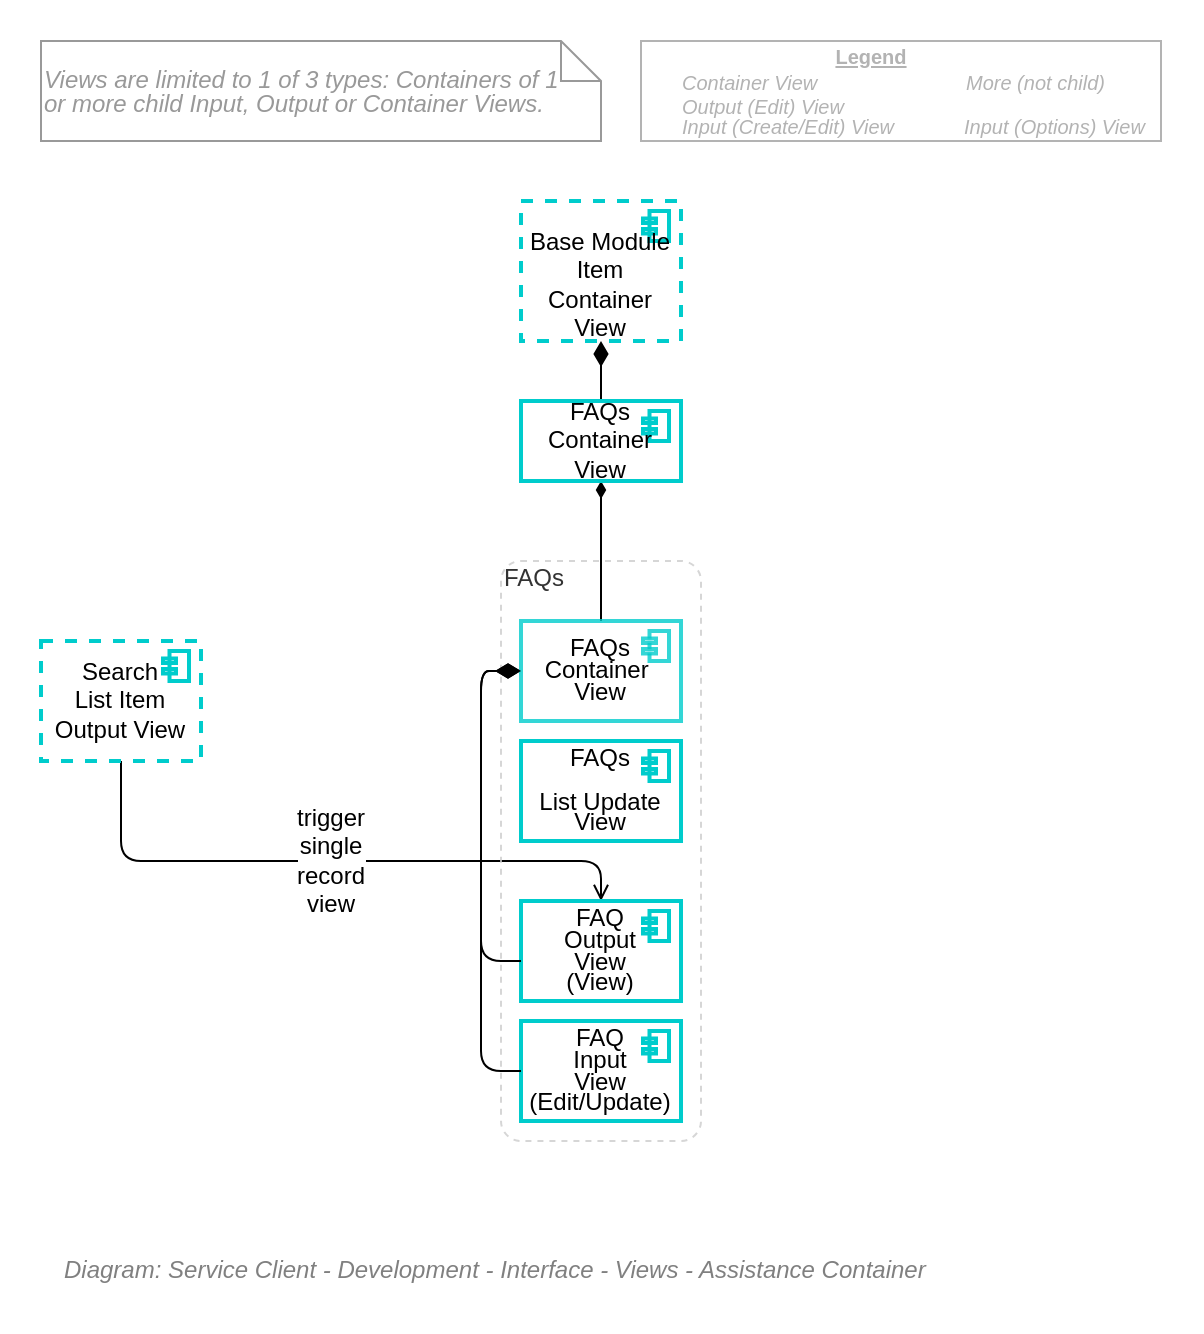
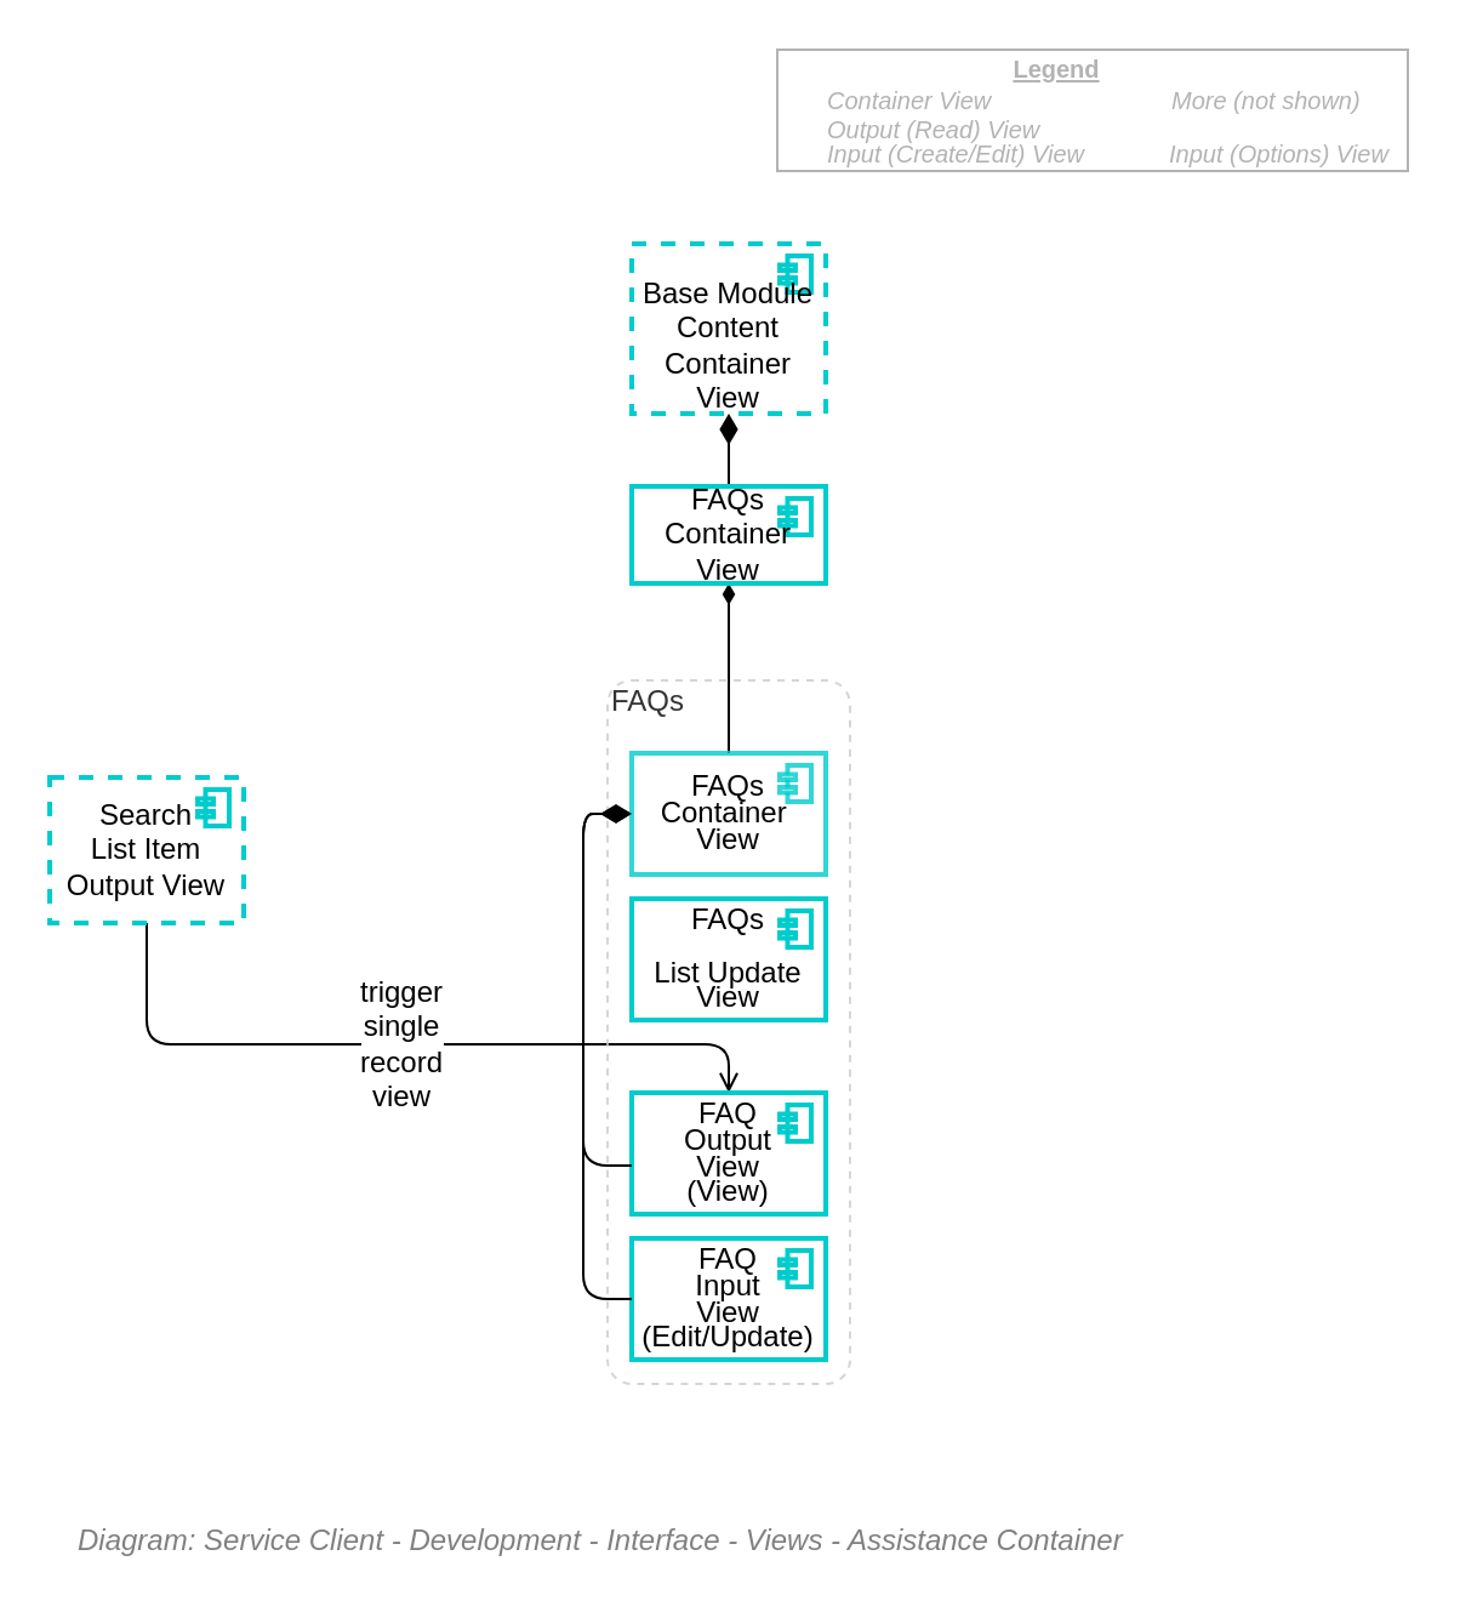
  <mxCell id="0" />
  <mxCell id="1" parent="0" />
  <mxCell id="2" value="" style="html=1;endArrow=diamondThin;endFill=1;endSize=10;strokeColor=#000000;fontSize=10;entryX=0.5;entryY=1;entryDx=0;entryDy=0;entryPerimeter=0;exitX=0.5;exitY=0;exitDx=0;exitDy=0;exitPerimeter=0;" edge="1" parent="1" source="6" target="3"><mxGeometry width="160" relative="1" as="geometry"><mxPoint x="210" y="290" as="sourcePoint" /><mxPoint x="570" y="140" as="targetPoint" /></mxGeometry></mxCell>
- <mxCell id="3" value="&lt;span style=&quot;font-size: 12px ; line-height: 90%&quot;&gt;&lt;br&gt;Base Module Item&lt;br&gt;Container View&lt;br style=&quot;font-size: 12px&quot;&gt;&lt;/span&gt;" style="html=1;outlineConnect=0;whiteSpace=wrap;fillColor=none;strokeColor=#00CCCC;shape=mxgraph.archimate3.application;appType=comp;archiType=square;fontSize=12;verticalAlign=middle;container=1;collapsible=0;strokeWidth=2;dashed=1;" vertex="1" parent="1"><mxGeometry x="260" y="100" width="80" height="70" as="geometry" /></mxCell>
+ <mxCell id="3" value="&lt;span style=&quot;font-size: 12px ; line-height: 90%&quot;&gt;&lt;br&gt;Base Module Content&lt;br&gt;Container View&lt;br style=&quot;font-size: 12px&quot;&gt;&lt;/span&gt;" style="html=1;outlineConnect=0;whiteSpace=wrap;fillColor=none;strokeColor=#00CCCC;shape=mxgraph.archimate3.application;appType=comp;archiType=square;fontSize=12;verticalAlign=middle;container=1;collapsible=0;strokeWidth=2;dashed=1;" vertex="1" parent="1"><mxGeometry x="260" y="100" width="80" height="70" as="geometry" /></mxCell>
  <mxCell id="4" value="" style="shape=image;html=1;verticalAlign=top;verticalLabelPosition=bottom;labelBackgroundColor=#ffffff;imageAspect=0;aspect=fixed;image=https://cdn1.iconfinder.com/data/icons/material-core/18/check-box-outline-blank-128.png;strokeColor=#00CCCC;strokeWidth=2;fillColor=none;fontSize=12;align=left;" vertex="1" parent="3"><mxGeometry width="20" height="20" as="geometry" /></mxCell>
  <mxCell id="5" style="edgeStyle=orthogonalEdgeStyle;rounded=1;orthogonalLoop=1;jettySize=auto;html=1;startArrow=diamondThin;startFill=1;endArrow=none;endFill=0;fontSize=12;exitX=0.5;exitY=1;exitDx=0;exitDy=0;exitPerimeter=0;entryX=0.5;entryY=0;entryDx=0;entryDy=0;entryPerimeter=0;" edge="1" parent="1" source="6" target="17"><mxGeometry relative="1" as="geometry"><mxPoint x="240" y="320" as="targetPoint" /></mxGeometry></mxCell>
  <mxCell id="6" value="&lt;span style=&quot;font-size: 12px ; line-height: 90%&quot;&gt;FAQs&lt;br&gt;Container&lt;br&gt;View&lt;br style=&quot;font-size: 12px&quot;&gt;&lt;/span&gt;" style="html=1;outlineConnect=0;whiteSpace=wrap;fillColor=none;strokeColor=#00CCCC;shape=mxgraph.archimate3.application;appType=comp;archiType=square;fontSize=12;verticalAlign=middle;container=1;collapsible=0;strokeWidth=2;" vertex="1" parent="1"><mxGeometry x="260" y="200" width="80" height="40" as="geometry" /></mxCell>
  <mxCell id="7" value="" style="shape=image;html=1;verticalAlign=top;verticalLabelPosition=bottom;labelBackgroundColor=#ffffff;imageAspect=0;aspect=fixed;image=https://cdn1.iconfinder.com/data/icons/material-core/18/check-box-outline-blank-128.png;strokeColor=#00CCCC;strokeWidth=2;fillColor=none;fontSize=12;align=left;" vertex="1" parent="6"><mxGeometry width="13.333" height="13.333" as="geometry" /></mxCell>
  <mxCell id="8" value="trigger&lt;br&gt;single&lt;br&gt;record&lt;br&gt;view" style="edgeStyle=orthogonalEdgeStyle;rounded=1;orthogonalLoop=1;jettySize=auto;html=1;startArrow=none;startFill=0;endArrow=open;endFill=0;fontSize=12;dashed=0;entryX=0.5;entryY=0;entryDx=0;entryDy=0;entryPerimeter=0;" edge="1" parent="1" source="9" target="14"><mxGeometry relative="1" as="geometry"><mxPoint x="200" y="350" as="targetPoint" /><Array as="points"><mxPoint x="60" y="430" /><mxPoint x="300" y="430" /></Array></mxGeometry></mxCell>
  <mxCell id="9" value="&lt;font style=&quot;font-size: 12px&quot;&gt;Search&lt;br&gt;List Item Output View&lt;/font&gt;" style="html=1;outlineConnect=0;whiteSpace=wrap;fillColor=none;strokeColor=#00CCCC;shape=mxgraph.archimate3.application;appType=comp;archiType=square;fontSize=8;verticalAlign=middle;container=1;collapsible=0;strokeWidth=2;dashed=1;" vertex="1" parent="1"><mxGeometry x="20" y="320" width="80" height="60" as="geometry" /></mxCell>
  <mxCell id="10" value="" style="shape=image;html=1;verticalAlign=top;verticalLabelPosition=bottom;labelBackgroundColor=none;imageAspect=0;aspect=fixed;image=https://cdn4.iconfinder.com/data/icons/free-ui/64/v-35-128.png;strokeColor=#000000;strokeWidth=3;fillColor=#99FFFF;fontSize=12;fontColor=#000000;align=left;" vertex="1" parent="9"><mxGeometry y="-1.43" width="20" height="20" as="geometry" /></mxCell>
  <mxCell id="11" value="FAQs" style="rounded=1;whiteSpace=wrap;html=1;shadow=0;glass=0;comic=0;strokeColor=#CCCCCC;fillColor=none;fontSize=12;align=left;fontColor=#333333;recursiveResize=0;container=1;collapsible=0;dashed=1;verticalAlign=top;spacing=2;spacingTop=-5;absoluteArcSize=1;opacity=80;" vertex="1" parent="1"><mxGeometry x="250" y="280" width="100" height="290" as="geometry" /></mxCell>
  <mxCell id="12" value="&lt;p style=&quot;line-height: 90%&quot;&gt;&lt;span style=&quot;font-size: 12px&quot;&gt;FAQ&lt;/span&gt;&lt;span style=&quot;font-size: 12px&quot;&gt;&lt;br style=&quot;font-size: 12px&quot;&gt;&lt;/span&gt;&lt;span style=&quot;font-size: 12px&quot;&gt;Input&lt;br style=&quot;font-size: 12px&quot;&gt;&lt;/span&gt;&lt;span style=&quot;font-size: 12px&quot;&gt;View&lt;br&gt;(Edit/Update)&lt;br style=&quot;font-size: 12px&quot;&gt;&lt;/span&gt;&lt;/p&gt;" style="html=1;outlineConnect=0;whiteSpace=wrap;fillColor=none;strokeColor=#00CCCC;shape=mxgraph.archimate3.application;appType=comp;archiType=square;fontSize=12;verticalAlign=middle;container=1;collapsible=0;strokeWidth=2;" vertex="1" parent="11"><mxGeometry x="10" y="230" width="80" height="50" as="geometry" /></mxCell>
  <mxCell id="13" value="" style="shape=image;html=1;verticalAlign=top;verticalLabelPosition=bottom;labelBackgroundColor=#ffffff;imageAspect=0;aspect=fixed;image=https://cdn3.iconfinder.com/data/icons/arrow-and-interface-4/28/input-2-128.png;strokeColor=#00CCCC;strokeWidth=2;fillColor=none;fontSize=12;align=left;" vertex="1" parent="12"><mxGeometry width="20" height="20" as="geometry" /></mxCell>
  <mxCell id="14" value="&lt;p style=&quot;line-height: 90%&quot;&gt;&lt;span style=&quot;font-size: 12px&quot;&gt;FAQ&lt;br style=&quot;font-size: 12px&quot;&gt;&lt;/span&gt;&lt;span style=&quot;font-size: 12px&quot;&gt;Output&lt;br&gt;View&lt;br style=&quot;font-size: 12px&quot;&gt;&lt;/span&gt;&lt;span style=&quot;font-size: 12px&quot;&gt;(View)&lt;br style=&quot;font-size: 12px&quot;&gt;&lt;/span&gt;&lt;/p&gt;" style="html=1;outlineConnect=0;whiteSpace=wrap;fillColor=none;strokeColor=#00CCCC;shape=mxgraph.archimate3.application;appType=comp;archiType=square;fontSize=12;verticalAlign=middle;container=1;collapsible=0;strokeWidth=2;" vertex="1" parent="11"><mxGeometry x="10" y="170" width="80" height="50" as="geometry" /></mxCell>
  <mxCell id="15" value="" style="shape=image;html=1;verticalAlign=top;verticalLabelPosition=bottom;labelBackgroundColor=#ffffff;imageAspect=0;aspect=fixed;image=https://cdn1.iconfinder.com/data/icons/essential-pack-3/24/82.output-128.png;strokeColor=#00CCCC;strokeWidth=2;fillColor=none;fontSize=12;align=left;" vertex="1" parent="14"><mxGeometry width="20" height="20" as="geometry" /></mxCell>
  <mxCell id="16" value="" style="html=1;endArrow=diamondThin;endFill=1;edgeStyle=elbowEdgeStyle;endSize=10;strokeColor=#000000;fontSize=10;exitX=0;exitY=0.5;exitDx=0;exitDy=0;exitPerimeter=0;" edge="1" parent="11" source="12" target="17"><mxGeometry width="160" relative="1" as="geometry"><mxPoint x="-144" y="260" as="sourcePoint" /><mxPoint x="80" y="70" as="targetPoint" /><Array as="points"><mxPoint x="-10" y="120" /></Array></mxGeometry></mxCell>
  <mxCell id="17" value="&lt;p style=&quot;line-height: 90%&quot;&gt;&lt;span style=&quot;font-size: 12px&quot;&gt;FAQs&lt;br style=&quot;font-size: 12px&quot;&gt;&lt;/span&gt;&lt;span style=&quot;font-size: 12px&quot;&gt;Container&amp;nbsp;&lt;br style=&quot;font-size: 12px&quot;&gt;&lt;/span&gt;&lt;span style=&quot;font-size: 12px&quot;&gt;View&lt;br style=&quot;font-size: 12px&quot;&gt;&lt;/span&gt;&lt;/p&gt;" style="html=1;outlineConnect=0;whiteSpace=wrap;fillColor=#ffffff;strokeColor=#00CCCC;shape=mxgraph.archimate3.application;appType=comp;archiType=square;fontSize=12;verticalAlign=middle;container=1;collapsible=0;strokeWidth=2;opacity=80;" vertex="1" parent="11"><mxGeometry x="10" y="30" width="80" height="50" as="geometry" /></mxCell>
  <mxCell id="18" value="" style="shape=image;html=1;verticalAlign=top;verticalLabelPosition=bottom;labelBackgroundColor=#ffffff;imageAspect=0;aspect=fixed;image=https://cdn1.iconfinder.com/data/icons/material-core/18/check-box-outline-blank-128.png;strokeColor=#00CCCC;strokeWidth=2;fillColor=none;fontSize=12;align=left;" vertex="1" parent="17"><mxGeometry width="20" height="20" as="geometry" /></mxCell>
  <mxCell id="19" value="" style="html=1;endArrow=diamondThin;endFill=1;edgeStyle=elbowEdgeStyle;endSize=10;strokeColor=#000000;fontSize=10;entryX=0;entryY=0.5;entryDx=0;entryDy=0;entryPerimeter=0;" edge="1" parent="11" source="14" target="17"><mxGeometry width="160" relative="1" as="geometry"><mxPoint x="10" y="230" as="sourcePoint" /><mxPoint x="-10" y="180" as="targetPoint" /><Array as="points"><mxPoint x="-10" y="200" /></Array></mxGeometry></mxCell>
  <mxCell id="20" value="&lt;p style=&quot;line-height: 90%&quot;&gt;&lt;span style=&quot;font-size: 12px&quot;&gt;FAQs&lt;br style=&quot;font-size: 12px&quot;&gt;&lt;/span&gt;&lt;span style=&quot;font-size: 12px&quot;&gt;&lt;br&gt;&lt;/span&gt;List&amp;nbsp;&lt;span style=&quot;font-size: 12px&quot;&gt;Update&lt;br style=&quot;font-size: 12px&quot;&gt;&lt;/span&gt;&lt;span style=&quot;font-size: 12px&quot;&gt;View&lt;br style=&quot;font-size: 12px&quot;&gt;&lt;/span&gt;&lt;/p&gt;" style="html=1;outlineConnect=0;whiteSpace=wrap;fillColor=none;strokeColor=#00CCCC;shape=mxgraph.archimate3.application;appType=comp;archiType=square;fontSize=12;verticalAlign=middle;container=1;collapsible=0;strokeWidth=2;" vertex="1" parent="11"><mxGeometry x="10" y="90" width="80" height="50" as="geometry" /></mxCell>
  <mxCell id="21" value="" style="shape=image;html=1;verticalAlign=top;verticalLabelPosition=bottom;labelBackgroundColor=none;imageAspect=0;aspect=fixed;image=https://cdn4.iconfinder.com/data/icons/free-ui/64/v-35-128.png;strokeColor=#000000;strokeWidth=3;fillColor=#99FFFF;fontSize=12;fontColor=#000000;align=left;" vertex="1" parent="20"><mxGeometry width="20" height="20" as="geometry" /></mxCell>
  <mxCell id="22" value="" style="shape=image;html=1;verticalAlign=top;verticalLabelPosition=bottom;labelBackgroundColor=#ffffff;imageAspect=0;aspect=fixed;image=https://cdn2.iconfinder.com/data/icons/font-awesome/1792/ellipsis-h-128.png;strokeColor=#000000;strokeWidth=2;fillColor=#D4E1F5;fontSize=12;fontColor=#000000;opacity=80;align=left;" vertex="1" parent="1"><mxGeometry x="471.667" y="47" width="10.0" height="10.0" as="geometry" /></mxCell>
  <mxCell id="23" value="" style="shape=image;html=1;verticalAlign=top;verticalLabelPosition=bottom;labelBackgroundColor=#ffffff;imageAspect=0;aspect=fixed;image=https://cdn2.iconfinder.com/data/icons/font-awesome/1792/ellipsis-h-128.png;strokeColor=#000000;strokeWidth=2;fillColor=#D4E1F5;fontSize=12;fontColor=#000000;opacity=80;align=left;" vertex="1" parent="1"><mxGeometry x="471.667" y="47" width="10.0" height="10.0" as="geometry" /></mxCell>
  <mxCell id="24" value="" style="shape=image;html=1;verticalAlign=top;verticalLabelPosition=bottom;labelBackgroundColor=#ffffff;imageAspect=0;aspect=fixed;image=https://cdn2.iconfinder.com/data/icons/font-awesome/1792/ellipsis-h-128.png;strokeColor=#000000;strokeWidth=2;fillColor=#D4E1F5;fontSize=12;fontColor=#000000;opacity=80;align=left;" vertex="1" parent="1"><mxGeometry x="481.667" y="57" width="10.0" height="10.0" as="geometry" /></mxCell>
  <mxCell id="25" value="" style="rounded=0;whiteSpace=wrap;html=1;fontSize=10;align=left;container=1;collapsible=0;fontColor=#B3B3B3;strokeColor=#B3B3B3;" vertex="1" parent="1"><mxGeometry x="320" y="20" width="260" height="50" as="geometry" /></mxCell>
  <mxCell id="26" value="Container View" style="text;html=1;strokeColor=none;fillColor=none;align=left;verticalAlign=middle;whiteSpace=wrap;rounded=0;fontSize=10;fontStyle=2;fontColor=#B3B3B3;" vertex="1" parent="25"><mxGeometry x="18.811" y="16.667" width="111.189" height="8.333" as="geometry" /></mxCell>
- <mxCell id="27" value="Output (Edit) View" style="text;html=1;strokeColor=none;fillColor=none;align=left;verticalAlign=middle;whiteSpace=wrap;rounded=0;fontSize=10;fontStyle=2;fontColor=#B3B3B3;" vertex="1" parent="25"><mxGeometry x="18.806" y="30.0" width="111.194" height="6.33" as="geometry" /></mxCell>
+ <mxCell id="27" value="Output (Read) View" style="text;html=1;strokeColor=none;fillColor=none;align=left;verticalAlign=middle;whiteSpace=wrap;rounded=0;fontSize=10;fontStyle=2;fontColor=#B3B3B3;" vertex="1" parent="25"><mxGeometry x="18.806" y="30.0" width="111.194" height="6.33" as="geometry" /></mxCell>
  <mxCell id="28" value="Input (Create/Edit) View" style="text;html=1;strokeColor=none;fillColor=none;align=left;verticalAlign=middle;whiteSpace=wrap;rounded=0;fontSize=10;fontStyle=2;fontColor=#B3B3B3;" vertex="1" parent="25"><mxGeometry x="18.811" y="39.333" width="111.189" height="8.333" as="geometry" /></mxCell>
  <mxCell id="29" value="Legend" style="text;html=1;strokeColor=none;fillColor=none;align=center;verticalAlign=middle;whiteSpace=wrap;rounded=0;fontSize=10;fontStyle=5;fontColor=#B3B3B3;" vertex="1" parent="25"><mxGeometry x="28.805" width="172.828" height="16.667" as="geometry" /></mxCell>
  <mxCell id="30" value="" style="shape=image;html=1;verticalAlign=top;verticalLabelPosition=bottom;labelBackgroundColor=#ffffff;imageAspect=0;aspect=fixed;image=https://cdn1.iconfinder.com/data/icons/material-core/18/check-box-outline-blank-128.png;strokeColor=#00CCCC;strokeWidth=2;fillColor=none;fontSize=12;align=left;" vertex="1" parent="25"><mxGeometry x="3.498" y="15.83" width="10.0" height="10.0" as="geometry" /></mxCell>
  <mxCell id="31" value="" style="shape=image;html=1;verticalAlign=top;verticalLabelPosition=bottom;labelBackgroundColor=#ffffff;imageAspect=0;aspect=fixed;image=https://cdn3.iconfinder.com/data/icons/arrow-and-interface-4/28/input-2-128.png;strokeColor=#00CCCC;strokeWidth=2;fillColor=none;fontSize=12;align=left;" vertex="1" parent="25"><mxGeometry x="3.498" y="39.33" width="10.0" height="10.0" as="geometry" /></mxCell>
  <mxCell id="32" value="" style="shape=image;html=1;verticalAlign=top;verticalLabelPosition=bottom;labelBackgroundColor=#ffffff;imageAspect=0;aspect=fixed;image=https://cdn1.iconfinder.com/data/icons/essential-pack-3/24/82.output-128.png;strokeColor=#00CCCC;strokeWidth=2;fillColor=none;fontSize=12;align=left;" vertex="1" parent="25"><mxGeometry x="3.498" y="28.17" width="10.0" height="10.0" as="geometry" /></mxCell>
- <mxCell id="33" value="More (not child)" style="text;html=1;strokeColor=none;fillColor=none;align=left;verticalAlign=middle;whiteSpace=wrap;rounded=0;fontSize=10;fontStyle=2;fontColor=#B3B3B3;" vertex="1" parent="25"><mxGeometry x="161.481" y="18.0" width="98.519" height="6.67" as="geometry" /></mxCell>
+ <mxCell id="33" value="More (not shown)" style="text;html=1;strokeColor=none;fillColor=none;align=left;verticalAlign=middle;whiteSpace=wrap;rounded=0;fontSize=10;fontStyle=2;fontColor=#B3B3B3;" vertex="1" parent="25"><mxGeometry x="161.481" y="18.0" width="98.519" height="6.67" as="geometry" /></mxCell>
  <mxCell id="34" value="" style="shape=image;html=1;verticalAlign=top;verticalLabelPosition=bottom;labelBackgroundColor=none;imageAspect=0;aspect=fixed;image=https://cdn4.iconfinder.com/data/icons/free-ui/64/v-35-128.png;strokeColor=#000000;strokeWidth=3;fillColor=#99FFFF;fontSize=12;fontColor=#000000;align=left;" vertex="1" parent="25"><mxGeometry x="141.667" y="38.0" width="10.0" height="10.0" as="geometry" /></mxCell>
  <mxCell id="35" value="Input (Options) View" style="text;html=1;strokeColor=none;fillColor=none;align=left;verticalAlign=middle;whiteSpace=wrap;rounded=0;fontSize=10;fontStyle=2;fontColor=#B3B3B3;" vertex="1" parent="25"><mxGeometry x="160.003" y="40.0" width="98.519" height="6.67" as="geometry" /></mxCell>
  <mxCell id="36" value="" style="shape=image;html=1;verticalAlign=top;verticalLabelPosition=bottom;labelBackgroundColor=#ffffff;imageAspect=0;aspect=fixed;image=https://cdn2.iconfinder.com/data/icons/font-awesome/1792/ellipsis-h-128.png;strokeColor=#000000;strokeWidth=2;fillColor=#D4E1F5;fontSize=12;fontColor=#000000;opacity=80;align=left;" vertex="1" parent="25"><mxGeometry x="141.667" y="18" width="10.0" height="10.0" as="geometry" /></mxCell>
  <mxCell id="37" value="" style="group;spacingRight=21;" connectable="0" vertex="1" parent="1"><mxGeometry x="20" y="20" width="560" height="50" as="geometry" /></mxCell>
- <mxCell id="38" value="&lt;p style=&quot;line-height: 100%&quot;&gt;Views are limited to 1 of 3 types: Containers of 1 or more child Input, Output or Container Views.&lt;/p&gt;" style="shape=note;size=20;whiteSpace=wrap;html=1;strokeWidth=1;fillColor=none;fontSize=12;align=left;fontStyle=2;strokeColor=#999999;fontColor=#999999;spacingRight=8;verticalAlign=middle;" vertex="1" parent="37"><mxGeometry width="280" height="50" as="geometry" /></mxCell>
  <mxCell id="39" value="&lt;font style=&quot;font-size: 12px&quot;&gt;Diagram: Service Client - Development - Interface - Views - Assistance Container&lt;/font&gt;" style="text;strokeColor=none;fillColor=none;html=1;fontSize=12;fontStyle=2;verticalAlign=middle;align=left;shadow=0;glass=0;comic=0;opacity=30;fontColor=#808080;" vertex="1" parent="1"><mxGeometry x="30" y="625" width="520" height="20" as="geometry" /></mxCell>
